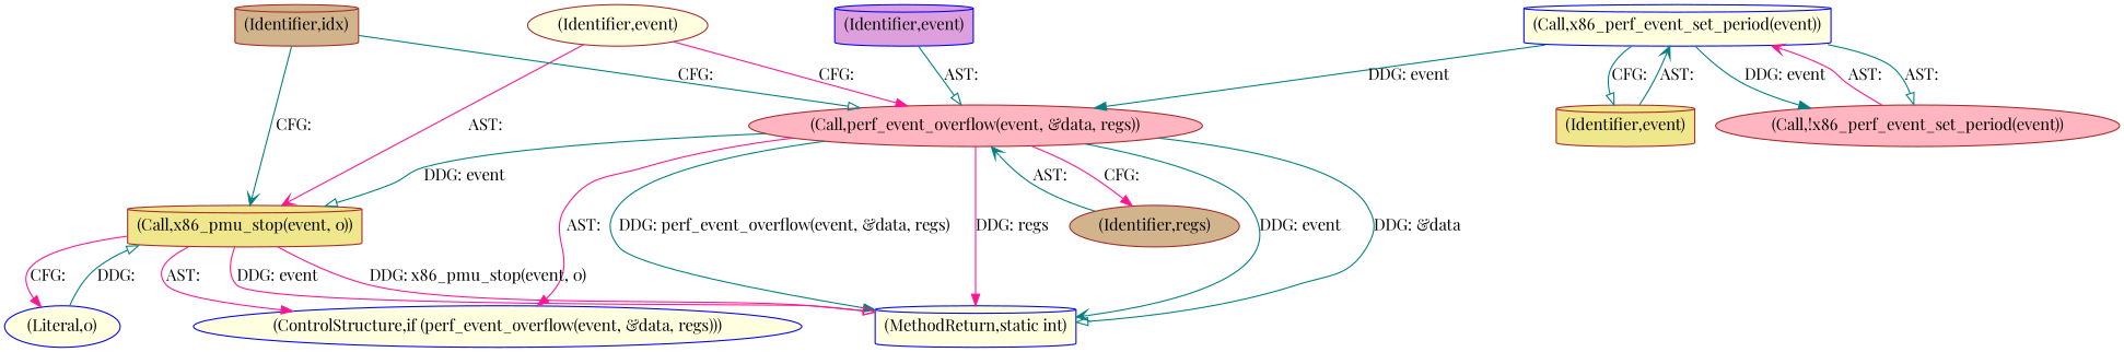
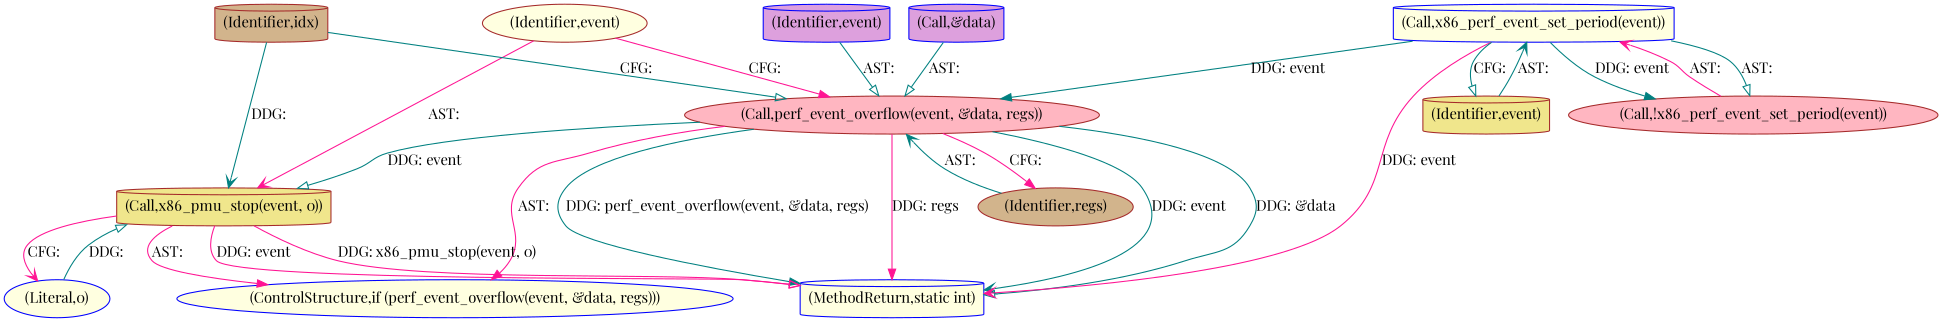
  digraph {
    fontname="Playfair Display"
    node [color=brown fillcolor=lightyellow fontname="Playfair Display" shape=cylinder style=filled]
    edge [arrowhead=onormal color=teal fontname="Playfair Display"]
    n1 [fillcolor=lightpink label="(Call,perf_event_overflow(event, &data, regs))" shape=ellipse]
    n2 [fillcolor=khaki label="(Call,x86_pmu_stop(event, 0))"]
    n3 [color=blue label="(MethodReturn,static int)"]
    n4 [fillcolor=tan label="(Identifier,regs)" shape=ellipse]
    n5 [color=blue label="(ControlStructure,if (perf_event_overflow(event, &data, regs)))" shape=ellipse]
    n6 [color=blue label="(Literal,0)" shape=ellipse]
    n7 [color=blue label="(Call,x86_perf_event_set_period(event))"]
    n8 [fillcolor=lightpink label="(Call,!x86_perf_event_set_period(event))" shape=ellipse]
    n9 [fillcolor=khaki label="(Identifier,event)"]
    n10 [color=blue fillcolor=plum label="(Identifier,event)"]
    n11 [label="(Identifier,event)" shape=ellipse]
+   n12 [color=blue fillcolor=plum label="(Call,&data)"]
    n13 [fillcolor=tan label="(Identifier,idx)"]
    n1 -> n2 [label="DDG: event"]
    n1 -> n3 [label="DDG: &data"]
    n1 -> n3 [arrowhead=normal label="DDG: perf_event_overflow(event, &data, regs)"]
    n1 -> n3 [arrowhead=normal color=deeppink label="DDG: regs"]
    n1 -> n3 [arrowhead=vee label="DDG: event"]
    n1 -> n4 [arrowhead=normal color=deeppink label="CFG: "]
    n1 -> n5 [arrowhead=normal color=deeppink label="AST: "]
    n2 -> n3 [color=deeppink label="DDG: x86_pmu_stop(event, 0)"]
    n2 -> n3 [color=deeppink label="DDG: event"]
    n2 -> n5 [arrowhead=normal color=deeppink label="AST: "]
-   n2 -> n6 [arrowhead=normal color=deeppink label="CFG: "]
+   n2 -> n6 [arrowhead=vee color=deeppink label="CFG: "]
    n4 -> n1 [arrowhead=vee label="AST: "]
    n6 -> n2 [label="DDG: "]
    n7 -> n1 [arrowhead=normal label="DDG: event"]
+   n7 -> n3 [arrowhead=vee color=deeppink label="DDG: event"]
    n7 -> n8 [label="AST: "]
    n7 -> n8 [arrowhead=normal label="DDG: event"]
    n7 -> n9 [label="CFG: "]
    n8 -> n7 [arrowhead=vee color=deeppink label="AST: "]
    n9 -> n7 [arrowhead=vee label="AST: "]
    n10 -> n1 [label="AST: "]
    n11 -> n1 [arrowhead=normal color=deeppink label="CFG: "]
    n11 -> n2 [arrowhead=vee color=deeppink label="AST: "]
+   n12 -> n1 [label="AST: "]
    n13 -> n1 [label="CFG: "]
-   n13 -> n2 [arrowhead=vee label="CFG: "]
+   n13 -> n2 [arrowhead=vee label="DDG: "]
  }
